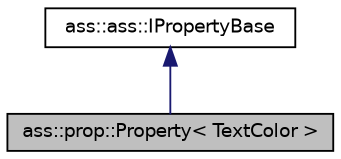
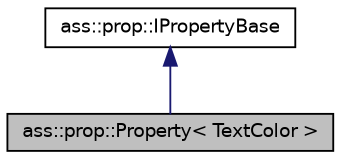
  digraph {
    node [color=black fontname=Helvetica fontsize=10 shape=record style=filled]
    n1 [fillcolor=grey75 fontcolor=black height=0.2 label="ass::prop::Property\< TextColor \>" width=0.4]
-   n2 [fillcolor=white height=0.2 label="ass::ass::IPropertyBase" width=0.4]
+   n2 [fillcolor=white height=0.2 label="ass::prop::IPropertyBase" width=0.4]
    n2 -> n1 [color=midnightblue dir=back fontname=Helvetica fontsize=10 labelfontname=Helvetica labelfontsize=10 style=solid]
  }
